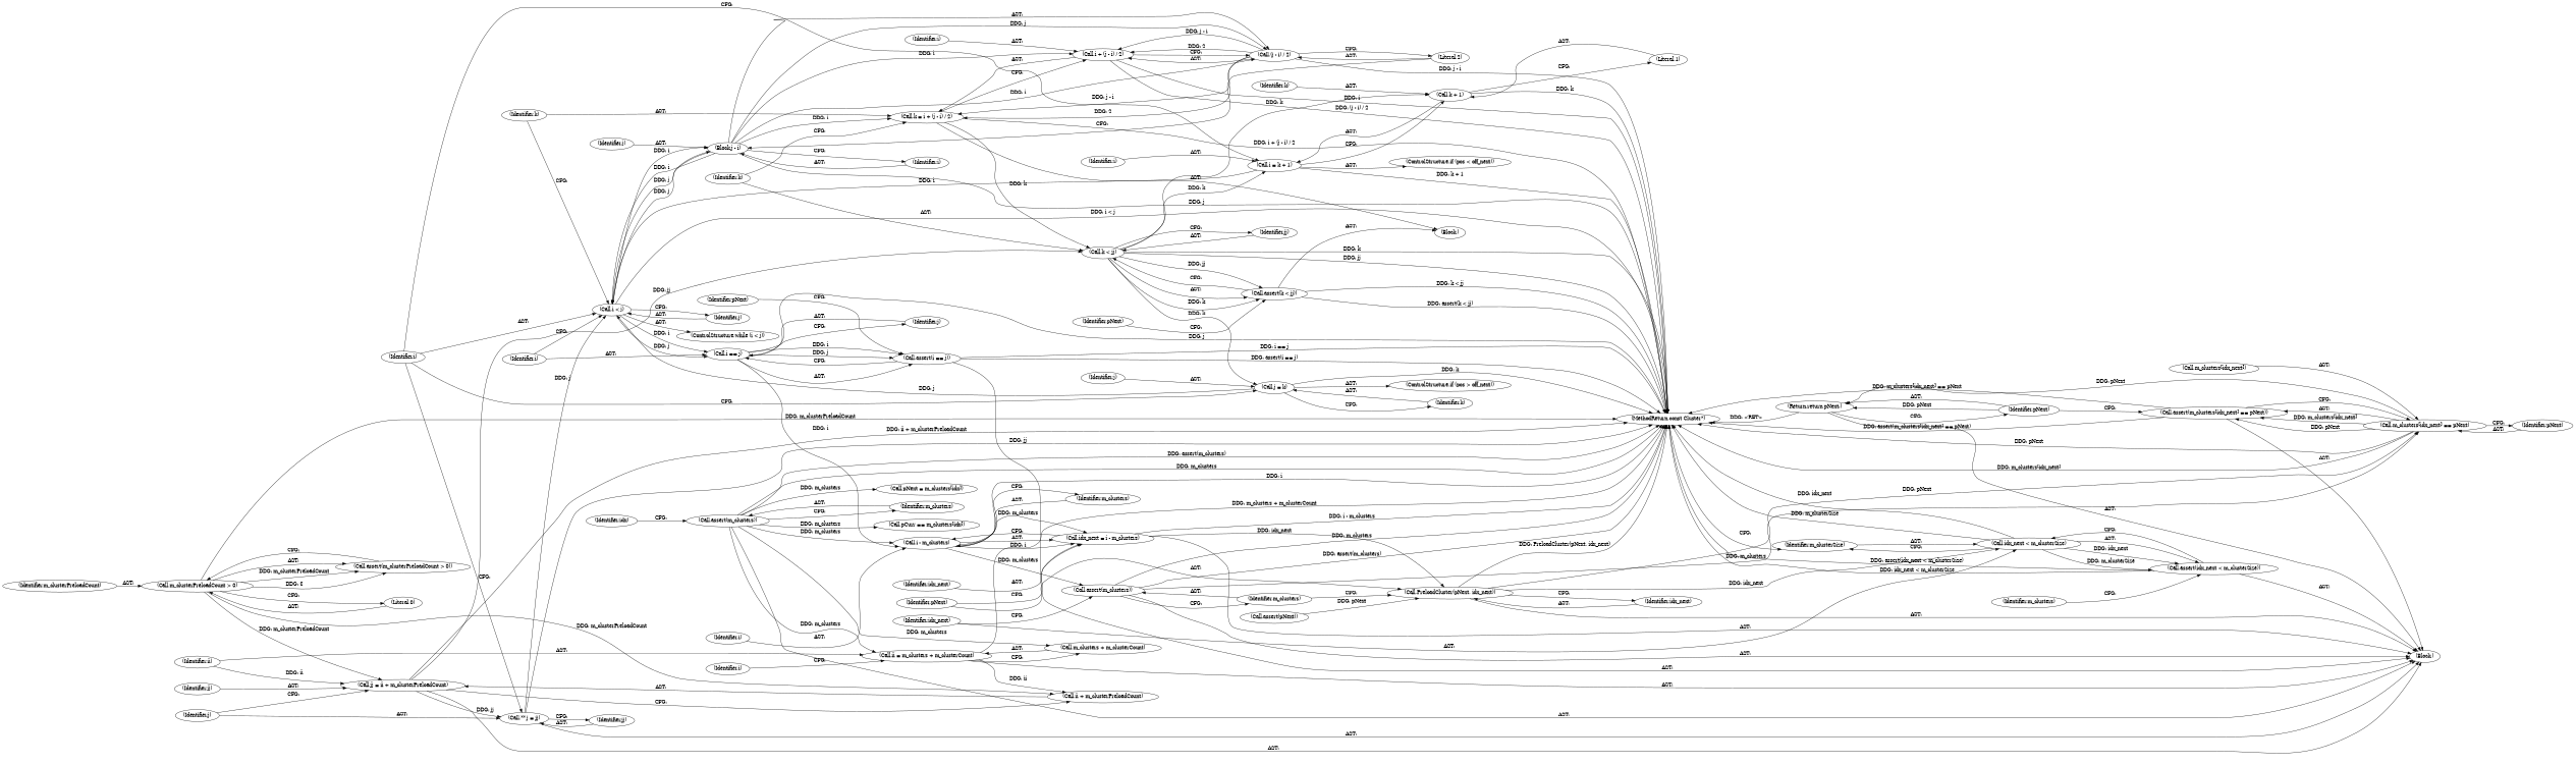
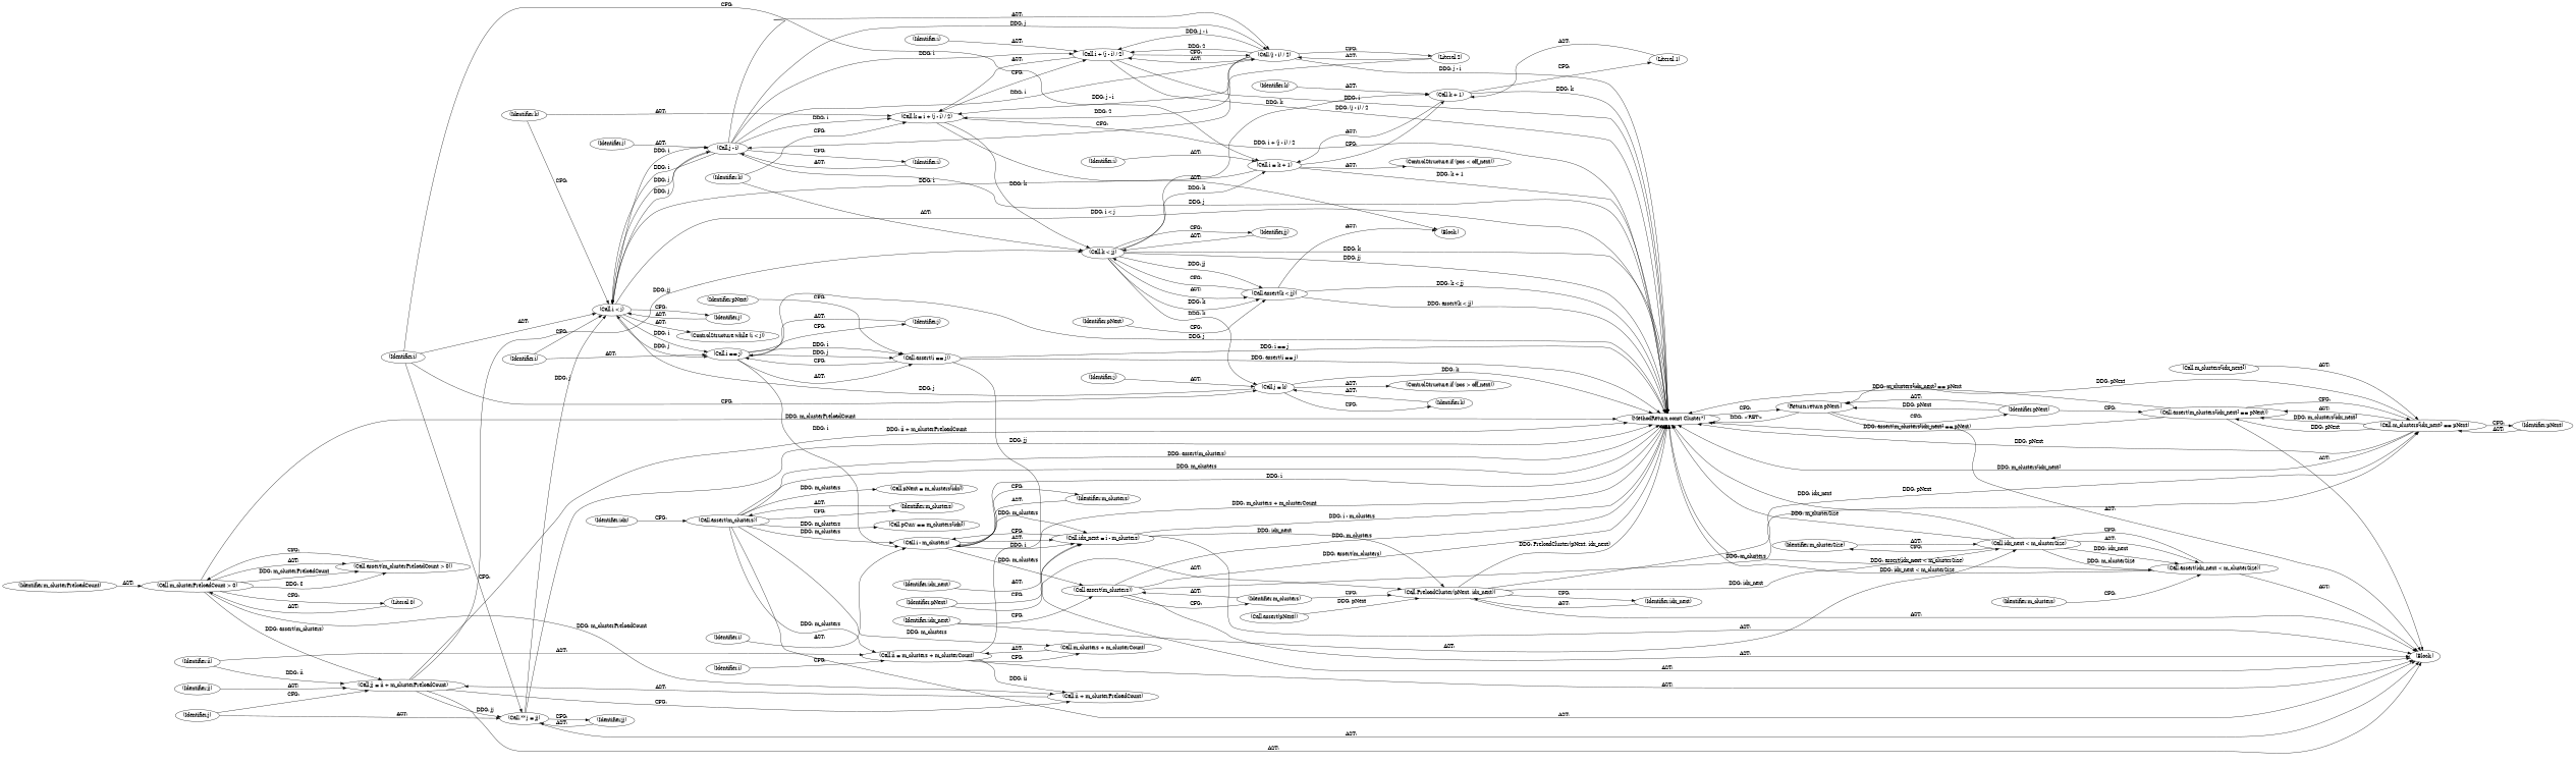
  digraph {
    rankdir=LR
    n1 [label="(Call,** j = jj)"]
    n2 [label="(Call,i < j)"]
    n3 [label="(Identifier,jj)"]
    n4 [label="(MethodReturn,const Cluster*)"]
    n5 [label="(Block,)"]
-   n6 [label="(Block,j - i)"]
+   n6 [label="(Call,j - i)"]
    n7 [label="(Call,i == j)"]
    n8 [label="(Identifier,j)"]
    n9 [label="(ControlStructure,while (i < j))"]
    n10 [label="(Return,return pNext;)"]
    n11 [label="(Call,jj = ii + m_clusterPreloadCount)"]
    n12 [label="(Call,k < jj)"]
    n13 [label="(Call,ii + m_clusterPreloadCount)"]
    n14 [label="(Call,assert(k < jj))"]
    n15 [label="(Call,i = k + 1)"]
    n16 [label="(Call,k + 1)"]
    n17 [label="(Call,j = k)"]
    n18 [label="(Identifier,jj)"]
    n19 [label="(Call,ii = m_clusters + m_clusterCount)"]
    n20 [label="(Call,m_clusters + m_clusterCount)"]
    n21 [label="(Call,assert(m_clusters))"]
    n22 [label="(Call,i - m_clusters)"]
    n23 [label="(Call,pNext = m_clusters[idx])"]
    n24 [label="(Identifier,m_clusters)"]
    n25 [label="(Call,pCurr == m_clusters[idx])"]
    n26 [label="(Call,idx_next = i - m_clusters)"]
    n27 [label="(Call,assert(m_clusters))"]
    n28 [label="(Identifier,m_clusters)"]
    n29 [label="(Call,m_clusterPreloadCount > 0)"]
    n30 [label="(Literal,0)"]
    n31 [label="(Call,assert(m_clusterPreloadCount > 0))"]
    n32 [label="(Call,k = i + (j - i) / 2)"]
    n33 [label="(Call,i + (j - i) / 2)"]
    n34 [label="(Call,(j - i) / 2)"]
    n35 [label="(Identifier,i)"]
    n36 [label="(Call,assert(i == j))"]
    n37 [label="(Identifier,j)"]
    n38 [label="(Block,)"]
    n39 [label="(Literal,2)"]
    n40 [label="(ControlStructure,if (pos < off_next))"]
    n41 [label="(Literal,1)"]
    n42 [label="(Identifier,k)"]
    n43 [label="(ControlStructure,if (pos > off_next))"]
    n44 [label="(Call,PreloadCluster(pNext, idx_next))"]
    n45 [label="(Call,m_clusters[idx_next] == pNext)"]
    n46 [label="(Identifier,m_clusters)"]
    n47 [label="(Call,idx_next < m_clusterSize)"]
    n48 [label="(Identifier,idx_next)"]
    n49 [label="(Call,assert(idx_next < m_clusterSize))"]
    n50 [label="(Identifier,m_clusterSize)"]
    n51 [label="(Call,assert(m_clusters[idx_next] == pNext))"]
    n52 [label="(Identifier,pNext)"]
    n53 [label="(Identifier,pNext)"]
    n54 [label="(Identifier,jj)"]
    n55 [label="(Identifier,idx)"]
    n56 [label="(Identifier,k)"]
    n57 [label="(Call,assert(pNext))"]
    n58 [label="(Identifier,m_clusterPreloadCount)"]
    n59 [label="(Identifier,ii)"]
    n60 [label="(Identifier,i)"]
    n61 [label="(Identifier,i)"]
    n62 [label="(Identifier,idx_next)"]
    n63 [label="(Identifier,k)"]
    n64 [label="(Identifier,i)"]
    n65 [label="(Identifier,pNext)"]
    n66 [label="(Identifier,j)"]
    n67 [label="(Identifier,i)"]
    n68 [label="(Identifier,pNext)"]
    n69 [label="(Identifier,pNext)"]
    n70 [label="(Identifier,m_clusters)"]
    n71 [label="(Identifier,i)"]
    n72 [label="(Identifier,k)"]
    n73 [label="(Identifier,j)"]
    n74 [label="(Identifier,idx_next)"]
    n75 [label="(Identifier,i)"]
    n76 [label="(Identifier,j)"]
    n77 [label="(Call,m_clusters[idx_next])"]
    n1 -> n2 [label="DDG: j"]
    n1 -> n3 [label="CFG: "]
    n1 -> n4 [label="DDG: jj"]
    n1 -> n5 [label="AST: "]
    n2 -> n4 [label="DDG: i < j"]
    n2 -> n6 [label="DDG: j"]
    n2 -> n6 [label="DDG: i"]
    n2 -> n7 [label="DDG: i"]
    n2 -> n7 [label="DDG: j"]
    n2 -> n8 [label="CFG: "]
    n2 -> n9 [label="AST: "]
    n3 -> n1 [label="AST: "]
-   n4 -> n50 [label="CFG: "]
+   n4 -> n10 [label="CFG: "]
    n6 -> n2 [label="DDG: i"]
    n6 -> n2 [label="DDG: j"]
    n6 -> n4 [label="DDG: j"]
    n6 -> n32 [label="DDG: i"]
    n6 -> n33 [label="DDG: i"]
    n6 -> n34 [label="AST: "]
    n6 -> n34 [label="DDG: j"]
    n6 -> n34 [label="DDG: i"]
    n6 -> n35 [label="CFG: "]
    n7 -> n4 [label="DDG: j"]
    n7 -> n22 [label="DDG: i"]
    n7 -> n36 [label="AST: "]
    n7 -> n36 [label="DDG: i"]
    n7 -> n36 [label="DDG: j"]
    n7 -> n37 [label="CFG: "]
    n8 -> n2 [label="AST: "]
    n10 -> n4 [label="DDG: <RET>"]
    n10 -> n5 [label="AST: "]
    n10 -> n53 [label="CFG: "]
    n11 -> n1 [label="DDG: jj"]
    n11 -> n4 [label="DDG: ii + m_clusterPreloadCount"]
    n11 -> n5 [label="AST: "]
    n11 -> n12 [label="DDG: jj"]
    n11 -> n13 [label="CFG: "]
    n12 -> n4 [label="DDG: k"]
    n12 -> n4 [label="DDG: jj"]
    n12 -> n14 [label="AST: "]
    n12 -> n14 [label="DDG: k"]
    n12 -> n14 [label="DDG: jj"]
    n12 -> n15 [label="DDG: k"]
    n12 -> n16 [label="DDG: k"]
    n12 -> n17 [label="DDG: k"]
    n12 -> n18 [label="CFG: "]
    n13 -> n11 [label="AST: "]
    n14 -> n4 [label="DDG: assert(k < jj)"]
    n14 -> n4 [label="DDG: k < jj"]
    n14 -> n12 [label="CFG: "]
    n14 -> n38 [label="AST: "]
    n15 -> n2 [label="DDG: i"]
    n15 -> n4 [label="DDG: k + 1"]
    n15 -> n16 [label="CFG: "]
    n15 -> n40 [label="AST: "]
    n16 -> n4 [label="DDG: k"]
    n16 -> n15 [label="AST: "]
    n16 -> n41 [label="CFG: "]
    n17 -> n2 [label="DDG: j"]
    n17 -> n4 [label="DDG: k"]
    n17 -> n42 [label="CFG: "]
    n17 -> n43 [label="AST: "]
    n18 -> n12 [label="AST: "]
    n19 -> n4 [label="DDG: m_clusters + m_clusterCount"]
    n19 -> n5 [label="AST: "]
    n19 -> n13 [label="DDG: ii"]
    n19 -> n20 [label="CFG: "]
    n20 -> n19 [label="AST: "]
    n21 -> n4 [label="DDG: assert(m_clusters)"]
    n21 -> n4 [label="DDG: m_clusters"]
    n21 -> n5 [label="AST: "]
    n21 -> n19 [label="DDG: m_clusters"]
    n21 -> n20 [label="DDG: m_clusters"]
    n21 -> n22 [label="DDG: m_clusters"]
    n21 -> n23 [label="DDG: m_clusters"]
    n21 -> n24 [label="CFG: "]
    n21 -> n25 [label="DDG: m_clusters"]
    n22 -> n4 [label="DDG: i"]
    n22 -> n26 [label="AST: "]
    n22 -> n26 [label="DDG: i"]
    n22 -> n26 [label="DDG: m_clusters"]
    n22 -> n27 [label="DDG: m_clusters"]
    n22 -> n28 [label="CFG: "]
    n24 -> n21 [label="AST: "]
    n26 -> n4 [label="DDG: i - m_clusters"]
    n26 -> n5 [label="AST: "]
    n26 -> n22 [label="CFG: "]
    n26 -> n44 [label="DDG: idx_next"]
    n27 -> n4 [label="DDG: m_clusters"]
    n27 -> n4 [label="DDG: assert(m_clusters)"]
    n27 -> n5 [label="AST: "]
    n27 -> n45 [label="DDG: m_clusters"]
    n27 -> n46 [label="CFG: "]
    n28 -> n22 [label="AST: "]
    n29 -> n4 [label="DDG: m_clusterPreloadCount"]
-   n29 -> n11 [label="DDG: m_clusterPreloadCount"]
+   n29 -> n11 [label="DDG: assert(m_clusters)"]
    n29 -> n13 [label="DDG: m_clusterPreloadCount"]
    n29 -> n30 [label="CFG: "]
    n29 -> n31 [label="AST: "]
    n29 -> n31 [label="DDG: m_clusterPreloadCount"]
    n29 -> n31 [label="DDG: 0"]
    n30 -> n29 [label="AST: "]
    n31 -> n29 [label="CFG: "]
    n32 -> n4 [label="DDG: i + (j - i) / 2"]
    n32 -> n12 [label="DDG: k"]
    n32 -> n33 [label="CFG: "]
    n32 -> n38 [label="AST: "]
    n33 -> n4 [label="DDG: i"]
    n33 -> n4 [label="DDG: (j - i) / 2"]
    n33 -> n32 [label="AST: "]
    n33 -> n34 [label="CFG: "]
    n34 -> n4 [label="DDG: j - i"]
    n34 -> n32 [label="DDG: j - i"]
    n34 -> n32 [label="DDG: 2"]
    n34 -> n33 [label="AST: "]
    n34 -> n33 [label="DDG: j - i"]
    n34 -> n33 [label="DDG: 2"]
    n34 -> n39 [label="CFG: "]
    n35 -> n6 [label="AST: "]
    n36 -> n4 [label="DDG: i == j"]
    n36 -> n4 [label="DDG: assert(i == j)"]
    n36 -> n5 [label="AST: "]
    n36 -> n7 [label="CFG: "]
    n37 -> n7 [label="AST: "]
    n39 -> n6 [label="CFG: "]
    n39 -> n34 [label="AST: "]
    n41 -> n16 [label="AST: "]
    n42 -> n17 [label="AST: "]
    n44 -> n4 [label="DDG: PreloadCluster(pNext, idx_next)"]
    n44 -> n5 [label="AST: "]
    n44 -> n45 [label="DDG: pNext"]
    n44 -> n47 [label="DDG: idx_next"]
    n44 -> n48 [label="CFG: "]
    n45 -> n4 [label="DDG: pNext"]
    n45 -> n4 [label="DDG: m_clusters[idx_next]"]
    n45 -> n10 [label="DDG: pNext"]
    n45 -> n51 [label="AST: "]
    n45 -> n51 [label="DDG: m_clusters[idx_next]"]
    n45 -> n51 [label="DDG: pNext"]
    n45 -> n52 [label="CFG: "]
    n46 -> n27 [label="AST: "]
    n46 -> n44 [label="CFG: "]
    n47 -> n4 [label="DDG: idx_next"]
    n47 -> n4 [label="DDG: m_clusterSize"]
    n47 -> n49 [label="AST: "]
    n47 -> n49 [label="DDG: idx_next"]
    n47 -> n49 [label="DDG: m_clusterSize"]
    n47 -> n50 [label="CFG: "]
    n48 -> n44 [label="AST: "]
    n49 -> n4 [label="DDG: assert(idx_next < m_clusterSize)"]
    n49 -> n4 [label="DDG: idx_next < m_clusterSize"]
    n49 -> n5 [label="AST: "]
    n49 -> n47 [label="CFG: "]
    n50 -> n47 [label="AST: "]
    n51 -> n4 [label="DDG: m_clusters[idx_next] == pNext"]
    n51 -> n4 [label="DDG: assert(m_clusters[idx_next] == pNext)"]
    n51 -> n5 [label="AST: "]
    n51 -> n45 [label="CFG: "]
    n52 -> n45 [label="AST: "]
    n53 -> n10 [label="AST: "]
    n53 -> n10 [label="DDG: pNext"]
    n53 -> n51 [label="CFG: "]
    n54 -> n11 [label="AST: "]
    n55 -> n21 [label="CFG: "]
    n56 -> n12 [label="AST: "]
    n56 -> n32 [label="CFG: "]
    n57 -> n44 [label="DDG: pNext"]
    n58 -> n29 [label="AST: "]
    n59 -> n11 [label="DDG: ii"]
    n59 -> n19 [label="AST: "]
    n60 -> n33 [label="AST: "]
    n61 -> n1 [label="CFG: "]
    n61 -> n2 [label="AST: "]
    n61 -> n15 [label="CFG: "]
    n61 -> n17 [label="CFG: "]
    n62 -> n26 [label="AST: "]
    n63 -> n16 [label="AST: "]
    n64 -> n22 [label="AST: "]
    n65 -> n14 [label="CFG: "]
    n66 -> n1 [label="AST: "]
    n66 -> n11 [label="CFG: "]
    n67 -> n15 [label="AST: "]
    n68 -> n36 [label="CFG: "]
    n69 -> n26 [label="CFG: "]
    n69 -> n44 [label="AST: "]
    n70 -> n49 [label="CFG: "]
    n71 -> n19 [label="CFG: "]
    n72 -> n2 [label="CFG: "]
    n72 -> n32 [label="AST: "]
    n73 -> n17 [label="AST: "]
    n74 -> n27 [label="CFG: "]
    n74 -> n47 [label="AST: "]
    n75 -> n2 [label="CFG: "]
    n75 -> n7 [label="AST: "]
    n76 -> n6 [label="AST: "]
    n77 -> n45 [label="AST: "]
  }
